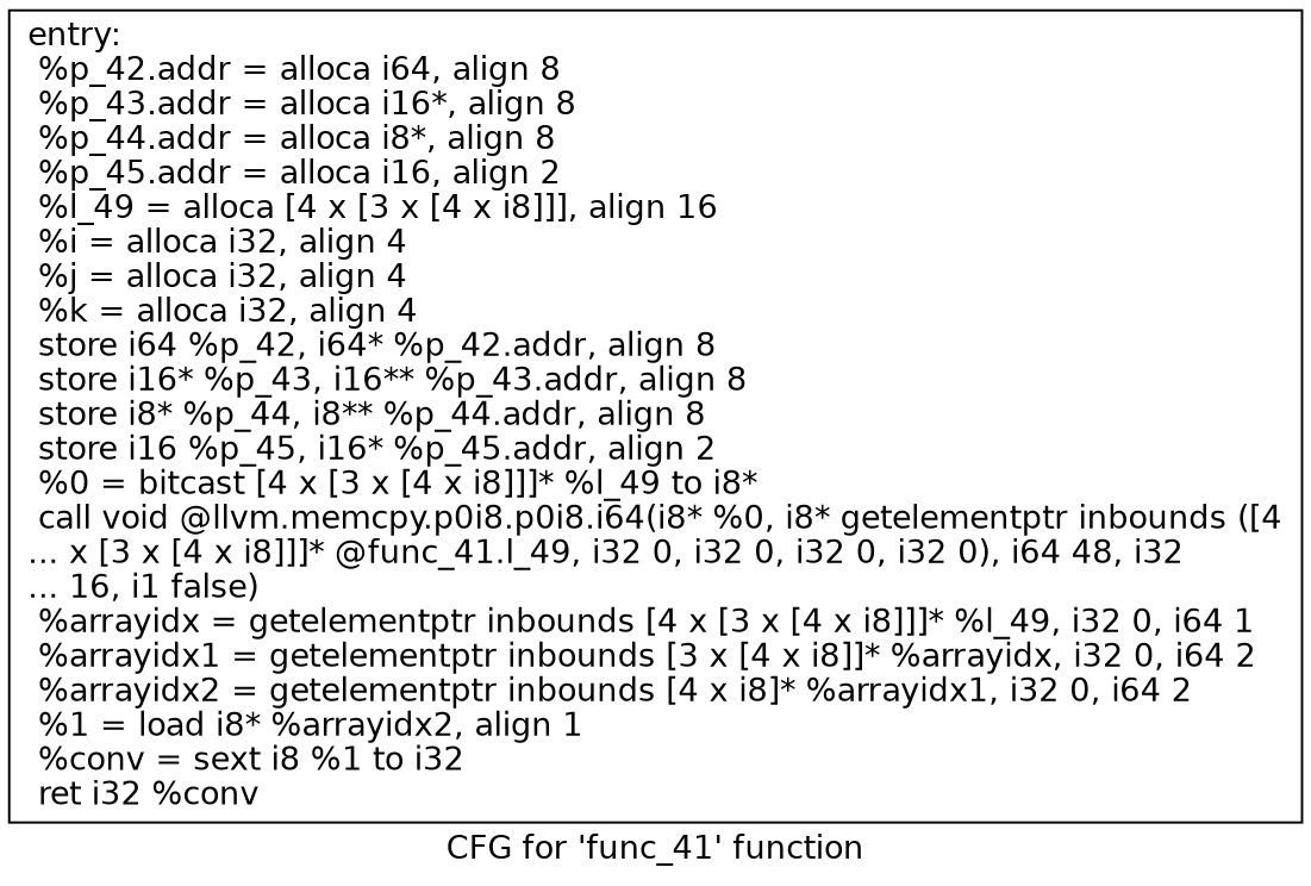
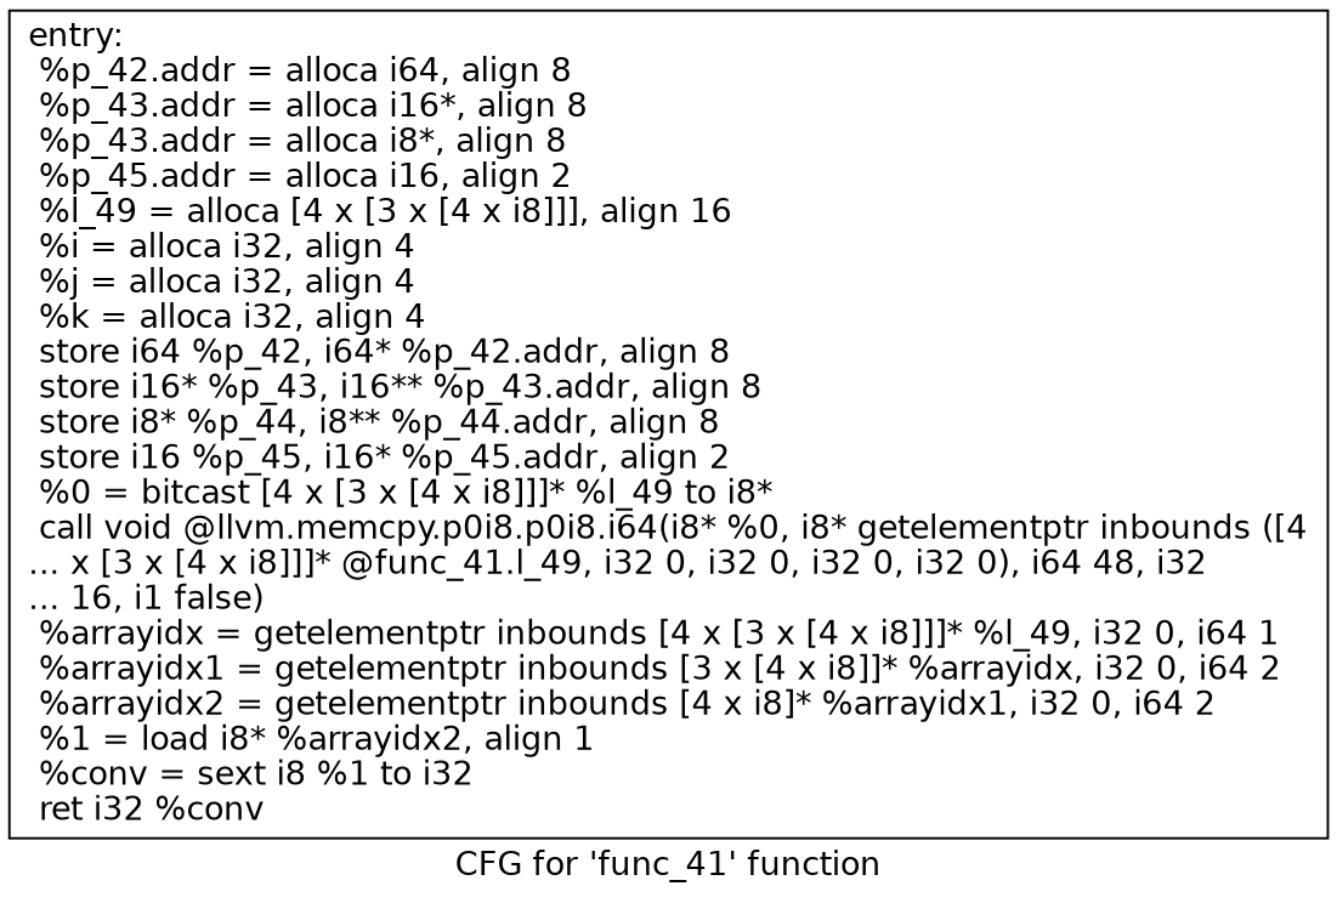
  digraph {
    label="CFG for 'func_41' function"
    fontname="DejaVu Sans"
-   n1 [label="{entry:\l  %p_42.addr = alloca i64, align 8\l  %p_43.addr = alloca i16*, align 8\l  %p_44.addr = alloca i8*, align 8\l  %p_45.addr = alloca i16, align 2\l  %l_49 = alloca [4 x [3 x [4 x i8]]], align 16\l  %i = alloca i32, align 4\l  %j = alloca i32, align 4\l  %k = alloca i32, align 4\l  store i64 %p_42, i64* %p_42.addr, align 8\l  store i16* %p_43, i16** %p_43.addr, align 8\l  store i8* %p_44, i8** %p_44.addr, align 8\l  store i16 %p_45, i16* %p_45.addr, align 2\l  %0 = bitcast [4 x [3 x [4 x i8]]]* %l_49 to i8*\l  call void @llvm.memcpy.p0i8.p0i8.i64(i8* %0, i8* getelementptr inbounds ([4\l... x [3 x [4 x i8]]]* @func_41.l_49, i32 0, i32 0, i32 0, i32 0), i64 48, i32\l... 16, i1 false)\l  %arrayidx = getelementptr inbounds [4 x [3 x [4 x i8]]]* %l_49, i32 0, i64 1\l  %arrayidx1 = getelementptr inbounds [3 x [4 x i8]]* %arrayidx, i32 0, i64 2\l  %arrayidx2 = getelementptr inbounds [4 x i8]* %arrayidx1, i32 0, i64 2\l  %1 = load i8* %arrayidx2, align 1\l  %conv = sext i8 %1 to i32\l  ret i32 %conv\l}" shape=record fontname="DejaVu Sans"]
+   n1 [label="{entry:\l  %p_42.addr = alloca i64, align 8\l  %p_43.addr = alloca i16*, align 8\l  %p_43.addr = alloca i8*, align 8\l  %p_45.addr = alloca i16, align 2\l  %l_49 = alloca [4 x [3 x [4 x i8]]], align 16\l  %i = alloca i32, align 4\l  %j = alloca i32, align 4\l  %k = alloca i32, align 4\l  store i64 %p_42, i64* %p_42.addr, align 8\l  store i16* %p_43, i16** %p_43.addr, align 8\l  store i8* %p_44, i8** %p_44.addr, align 8\l  store i16 %p_45, i16* %p_45.addr, align 2\l  %0 = bitcast [4 x [3 x [4 x i8]]]* %l_49 to i8*\l  call void @llvm.memcpy.p0i8.p0i8.i64(i8* %0, i8* getelementptr inbounds ([4\l... x [3 x [4 x i8]]]* @func_41.l_49, i32 0, i32 0, i32 0, i32 0), i64 48, i32\l... 16, i1 false)\l  %arrayidx = getelementptr inbounds [4 x [3 x [4 x i8]]]* %l_49, i32 0, i64 1\l  %arrayidx1 = getelementptr inbounds [3 x [4 x i8]]* %arrayidx, i32 0, i64 2\l  %arrayidx2 = getelementptr inbounds [4 x i8]* %arrayidx1, i32 0, i64 2\l  %1 = load i8* %arrayidx2, align 1\l  %conv = sext i8 %1 to i32\l  ret i32 %conv\l}" shape=record fontname="DejaVu Sans"]
  }
